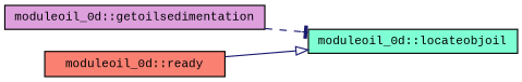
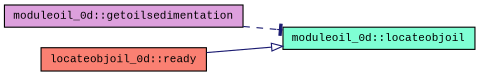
  digraph {
    fontname="Liberation Mono"
    rankdir=LR
    node [color=black fontname="Liberation Mono" fontsize=10 shape=record style=filled]
    edge [color=midnightblue fontname="Liberation Mono" fontsize=10 labelfontname=Helvetica labelfontsize=10]
    n1 [fillcolor=plum fontcolor=black height=0.2 label="moduleoil_0d::getoilsedimentation" width=0.4]
    n2 [fillcolor=aquamarine height=0.2 label="moduleoil_0d::locateobjoil" width=0.4]
-   n3 [fillcolor=salmon height=0.2 label="moduleoil_0d::ready" width=0.4]
+   n3 [fillcolor=salmon height=0.2 label="locateobjoil_0d::ready" width=0.4]
    n1 -> n2 [arrowhead=tee style=dashed]
    n3 -> n2 [arrowhead=onormal style=solid]
  }
